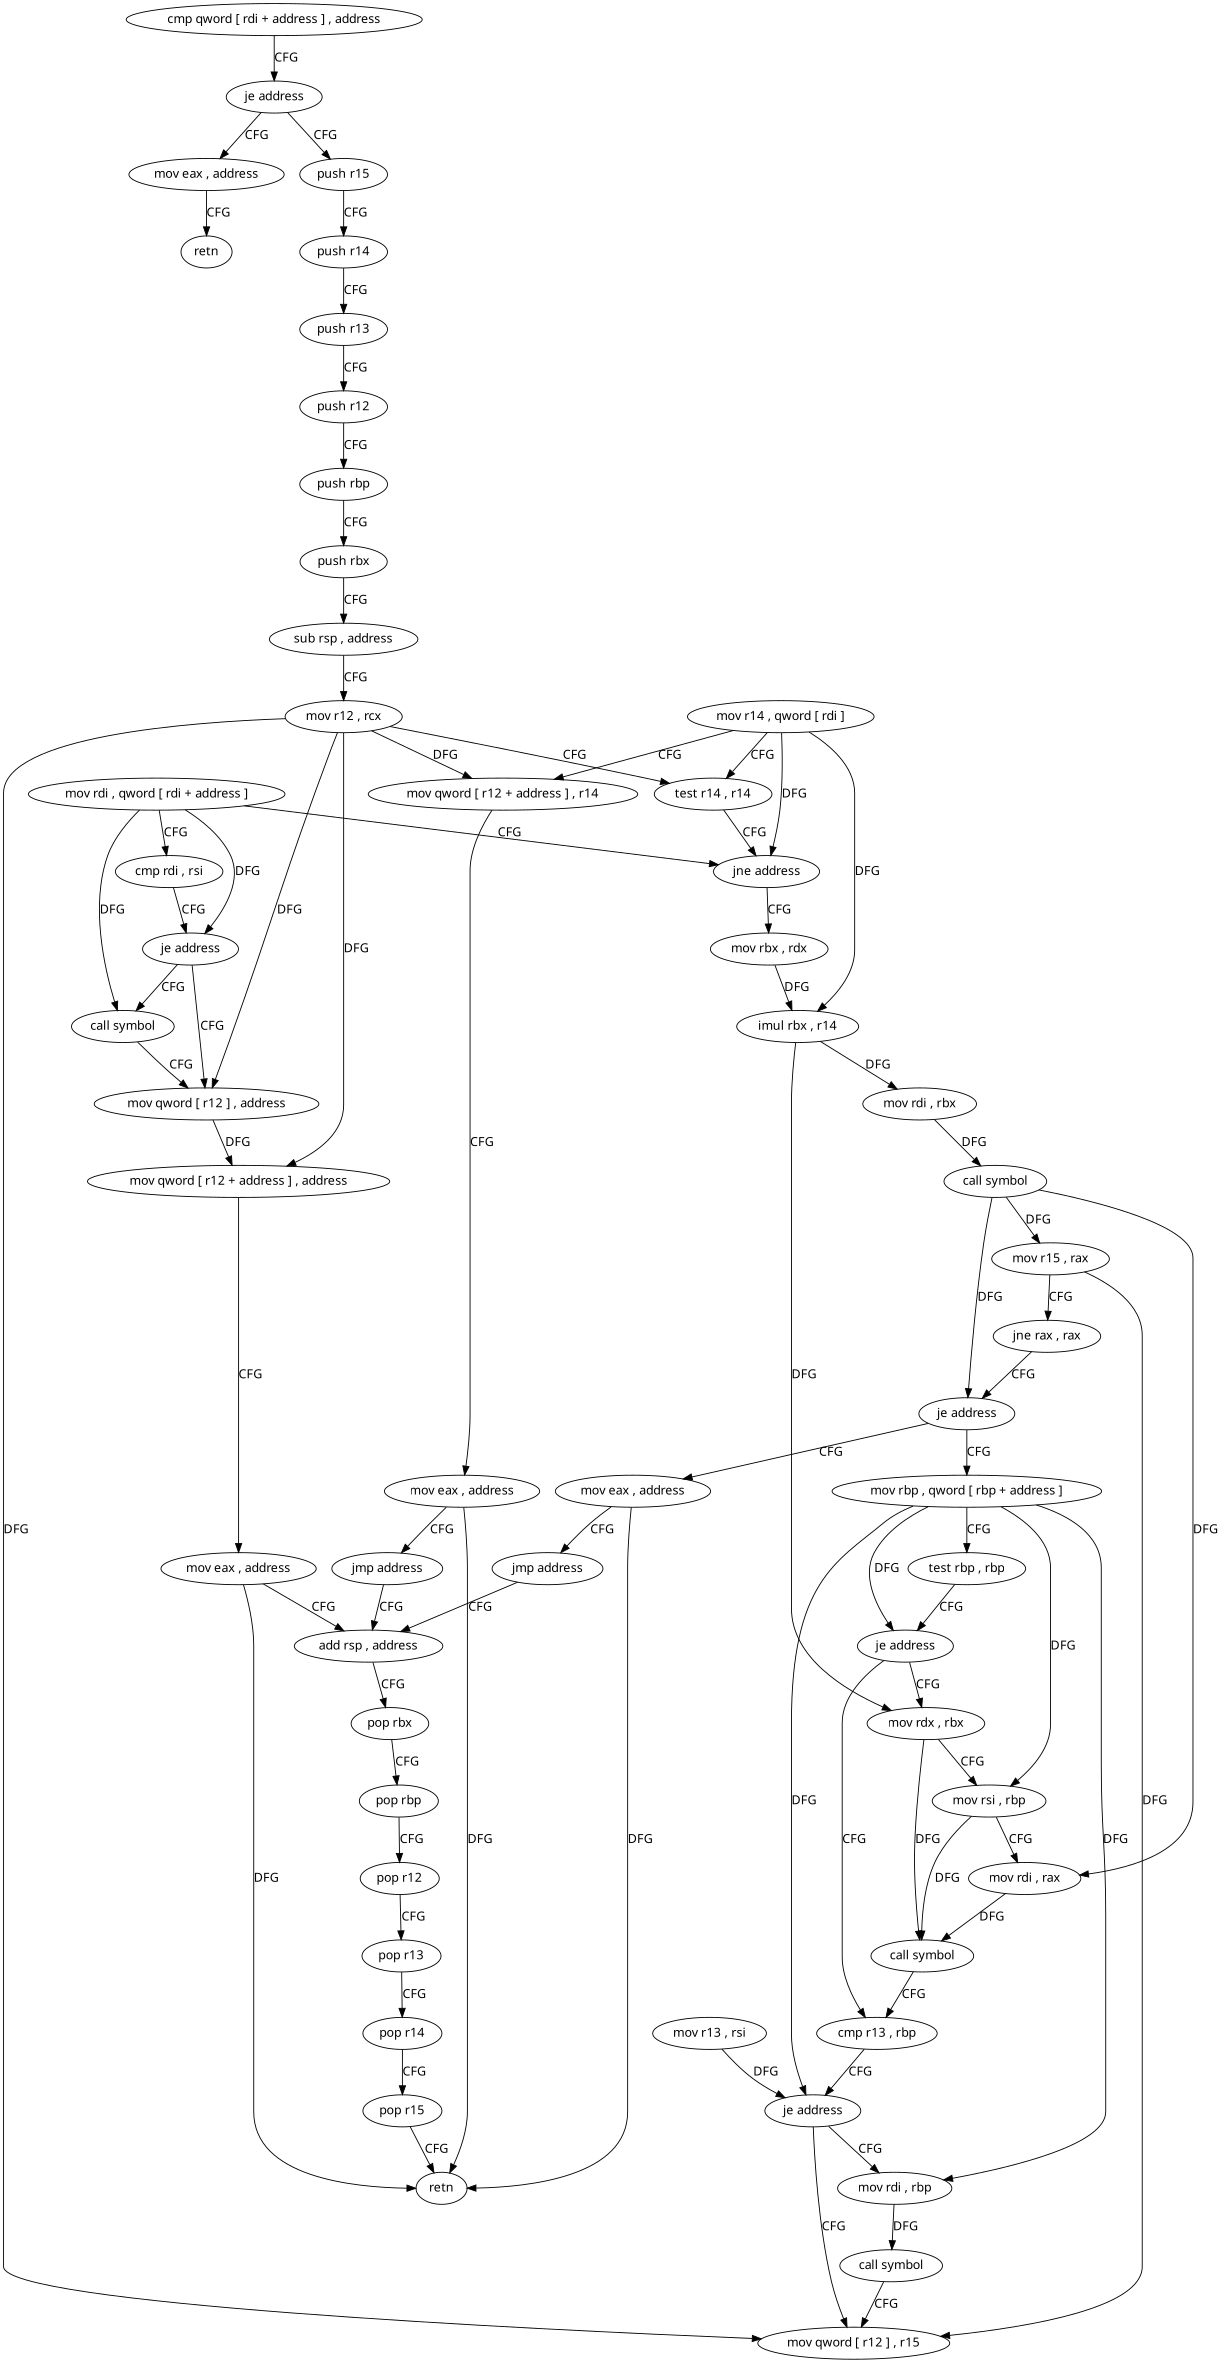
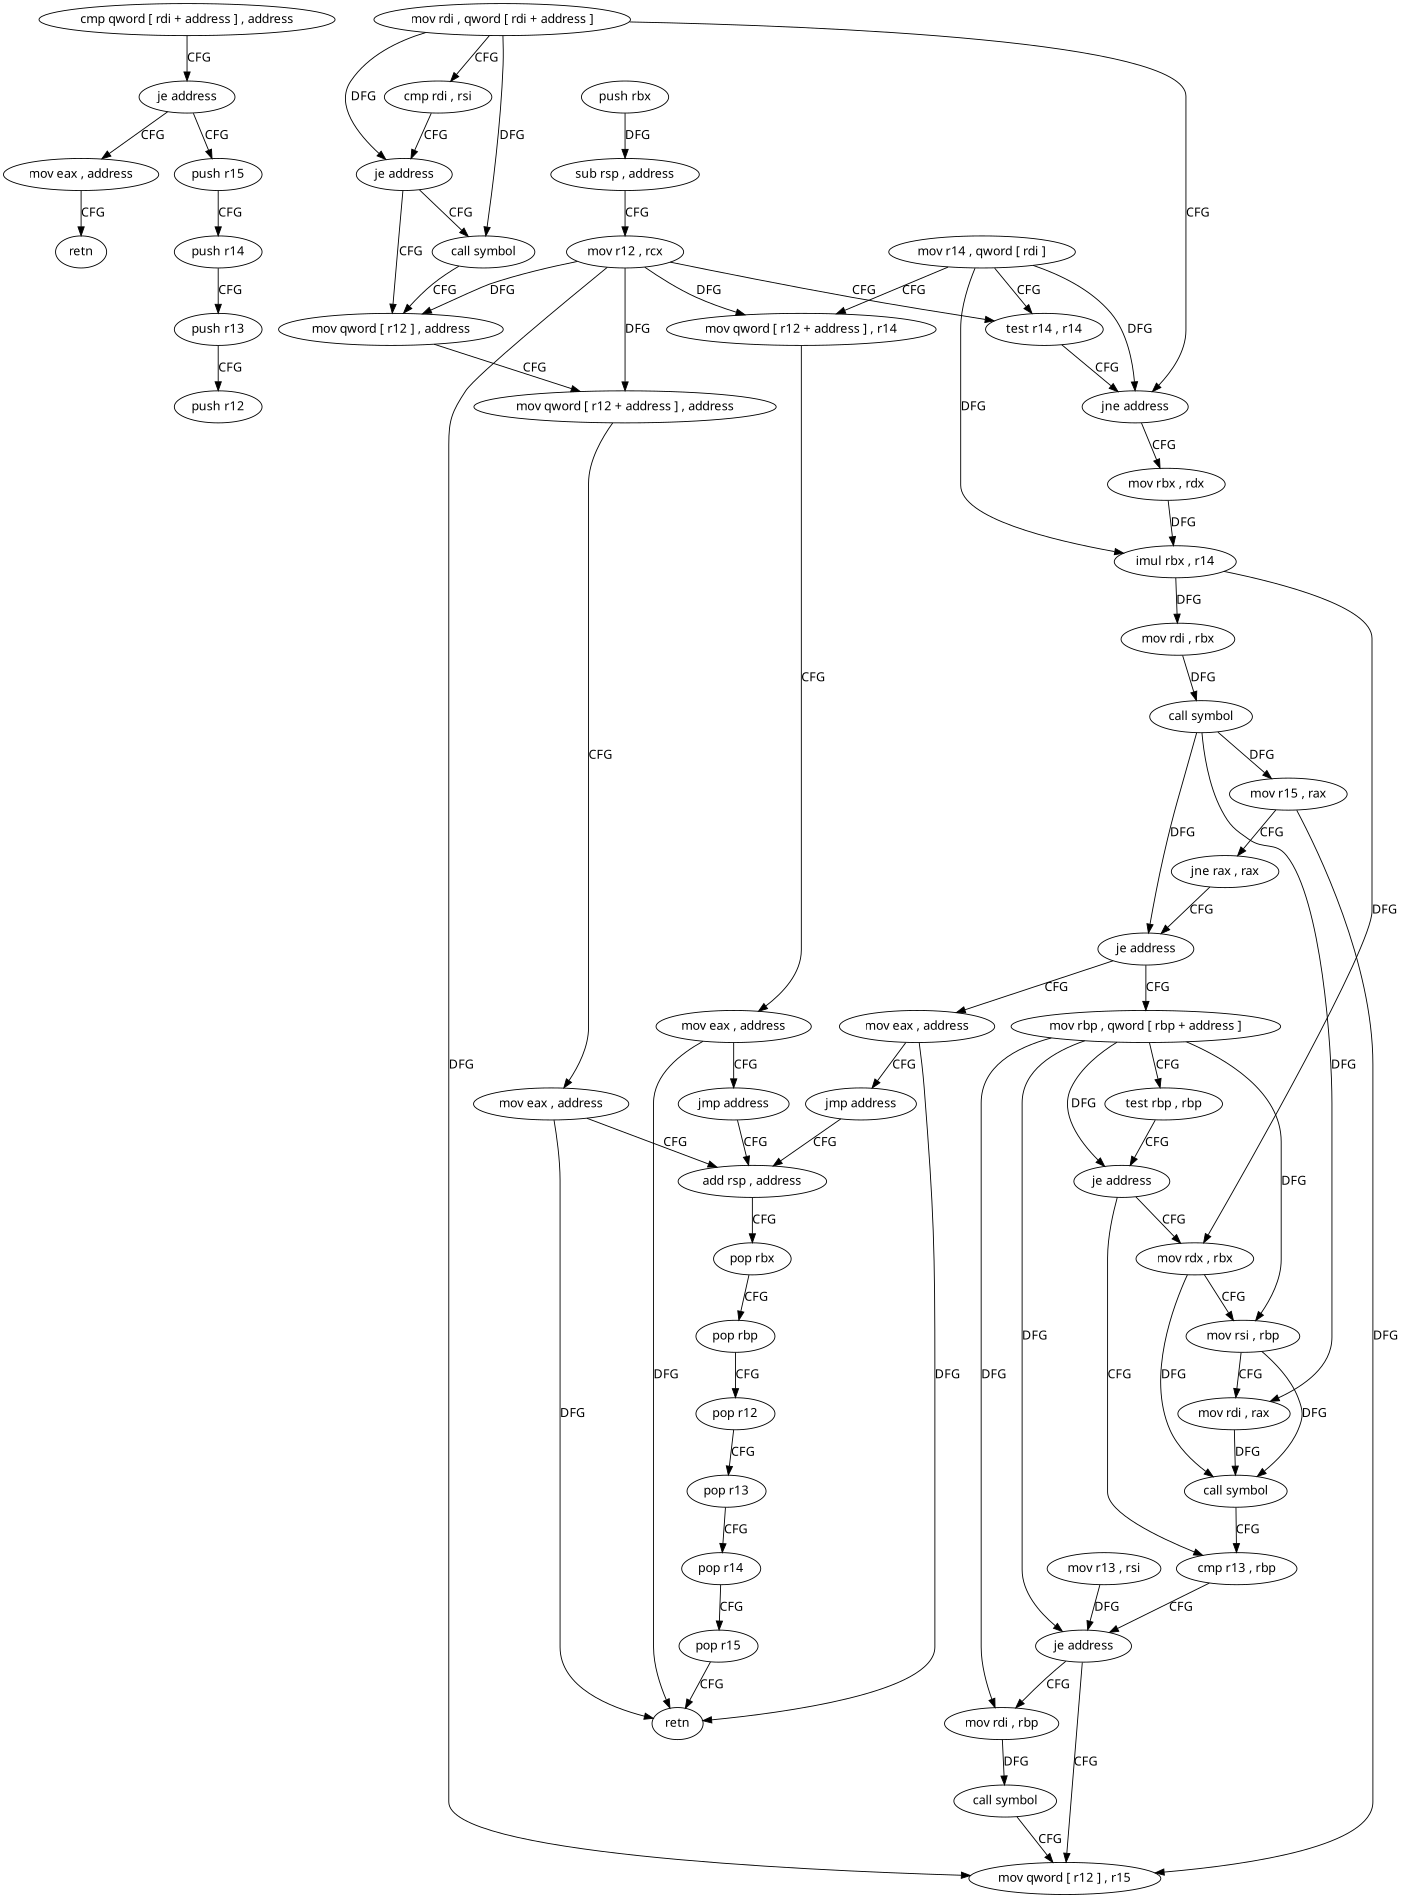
  digraph {
    fontname="Noto Sans"
    node [fontname="Noto Sans"]
    edge [fontname="Noto Sans"]
    n1 [label="cmp qword [ rdi + address ] , address"]
    n2 [label="je address"]
    n3 [label="mov eax , address"]
    n4 [label="push r15"]
    n5 [label=retn]
    n6 [label="push r14"]
    n7 [label="push r13"]
    n8 [label="push r12"]
-   n9 [label="push rbp"]
    n10 [label="push rbx"]
    n11 [label="sub rsp , address"]
    n12 [label="mov r12 , rcx"]
    n13 [label="mov qword [ r12 ] , address"]
    n14 [label="mov qword [ r12 + address ] , address"]
    n15 [label="mov qword [ r12 ] , r15"]
    n16 [label="mov qword [ r12 + address ] , r14"]
    n17 [label="test r14 , r14"]
    n18 [label="mov r13 , rsi"]
    n19 [label="je address"]
    n20 [label="mov eax , address"]
    n21 [label="mov eax , address"]
    n22 [label="mov rdi , rbp"]
    n23 [label="mov r14 , qword [ rdi ]"]
    n24 [label="jne address"]
    n25 [label="imul rbx , r14"]
    n26 [label="mov rbp , qword [ rbp + address ]"]
    n27 [label="test rbp , rbp"]
    n28 [label="je address"]
    n29 [label="mov rsi , rbp"]
    n30 [label="mov rbx , rdx"]
    n31 [label="mov rdi , rbx"]
    n32 [label="mov rdx , rbx"]
    n33 [label="mov rdi , qword [ rdi + address ]"]
    n34 [label="cmp rdi , rsi"]
    n35 [label="je address"]
    n36 [label="call symbol"]
    n37 [label="call symbol"]
    n38 [label="call symbol"]
    n39 [label="mov r15 , rax"]
    n40 [label="je address"]
    n41 [label="mov rdi , rax"]
    n42 [label="jne rax , rax"]
    n43 [label="mov eax , address"]
    n44 [label="jmp address"]
    n45 [label=retn]
    n46 [label="add rsp , address"]
    n47 [label="cmp r13 , rbp"]
    n48 [label="call symbol"]
    n49 [label="pop rbx"]
    n50 [label="pop rbp"]
    n51 [label="pop r12"]
    n52 [label="pop r13"]
    n53 [label="pop r14"]
    n54 [label="pop r15"]
    n55 [label="jmp address"]
    n1 -> n2 [label=CFG]
    n2 -> n3 [label=CFG]
    n2 -> n4 [label=CFG]
    n3 -> n5 [label=CFG]
    n4 -> n6 [label=CFG]
    n6 -> n7 [label=CFG]
    n7 -> n8 [label=CFG]
-   n8 -> n9 [label=CFG]
-   n9 -> n10 [label=CFG]
-   n10 -> n11 [label=CFG]
+   n10 -> n11 [label=DFG]
    n11 -> n12 [label=CFG]
    n12 -> n13 [label=DFG]
    n12 -> n14 [label=DFG]
    n12 -> n15 [label=DFG]
    n12 -> n16 [label=DFG]
    n12 -> n17 [label=CFG]
-   n13 -> n14 [label=DFG]
+   n13 -> n14 [label=CFG]
    n14 -> n20 [label=CFG]
    n16 -> n21 [label=CFG]
    n17 -> n24 [label=CFG]
    n18 -> n19 [label=DFG]
    n19 -> n15 [label=CFG]
    n19 -> n22 [label=CFG]
    n20 -> n45 [label=DFG]
    n20 -> n46 [label=CFG]
    n21 -> n45 [label=DFG]
    n21 -> n55 [label=CFG]
    n22 -> n48 [label=DFG]
    n23 -> n16 [label=CFG]
    n23 -> n17 [label=CFG]
    n23 -> n24 [label=DFG]
    n23 -> n25 [label=DFG]
    n24 -> n30 [label=CFG]
    n25 -> n31 [label=DFG]
    n25 -> n32 [label=DFG]
    n26 -> n19 [label=DFG]
    n26 -> n22 [label=DFG]
    n26 -> n27 [label=CFG]
    n26 -> n28 [label=DFG]
    n26 -> n29 [label=DFG]
    n27 -> n28 [label=CFG]
    n28 -> n32 [label=CFG]
    n28 -> n47 [label=CFG]
    n29 -> n38 [label=DFG]
    n29 -> n41 [label=CFG]
    n30 -> n25 [label=DFG]
    n31 -> n37 [label=DFG]
    n32 -> n29 [label=CFG]
    n32 -> n38 [label=DFG]
    n33 -> n24 [label=CFG]
    n33 -> n34 [label=CFG]
    n33 -> n35 [label=DFG]
    n33 -> n36 [label=DFG]
    n34 -> n35 [label=CFG]
    n35 -> n13 [label=CFG]
    n35 -> n36 [label=CFG]
    n36 -> n13 [label=CFG]
    n37 -> n39 [label=DFG]
    n37 -> n40 [label=DFG]
    n37 -> n41 [label=DFG]
    n38 -> n47 [label=CFG]
    n39 -> n15 [label=DFG]
    n39 -> n42 [label=CFG]
    n40 -> n26 [label=CFG]
    n40 -> n43 [label=CFG]
    n41 -> n38 [label=DFG]
    n42 -> n40 [label=CFG]
    n43 -> n44 [label=CFG]
    n43 -> n45 [label=DFG]
    n44 -> n46 [label=CFG]
    n46 -> n49 [label=CFG]
    n47 -> n19 [label=CFG]
    n48 -> n15 [label=CFG]
    n49 -> n50 [label=CFG]
    n50 -> n51 [label=CFG]
    n51 -> n52 [label=CFG]
    n52 -> n53 [label=CFG]
    n53 -> n54 [label=CFG]
    n54 -> n45 [label=CFG]
    n55 -> n46 [label=CFG]
  }
